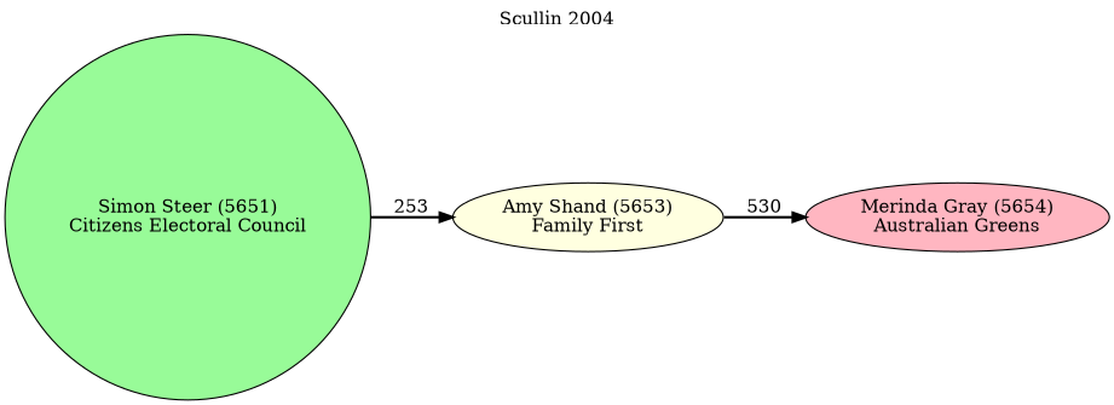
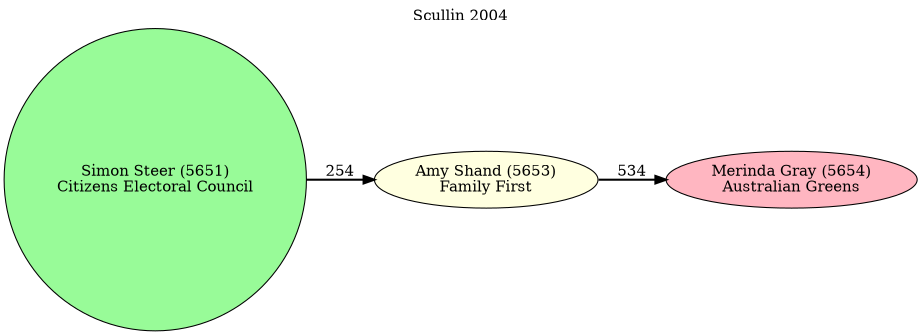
  digraph {
    label="Scullin 2004"
    labelloc=t
    mclimit=10
    rankdir=LR
    node [shape=ellipse style=filled]
    edge [style=bold]
    n1 [fillcolor=lightyellow label="Amy Shand (5653)\nFamily First"]
    n2 [fillcolor=lightpink label="Merinda Gray (5654)\nAustralian Greens"]
    n3 [fillcolor=palegreen label="Simon Steer (5651)\nCitizens Electoral Council" shape=circle]
-   n1 -> n2 [label=530]
-   n3 -> n1 [label=253]
+   n1 -> n2 [label=534]
+   n3 -> n1 [label=254]
  }
